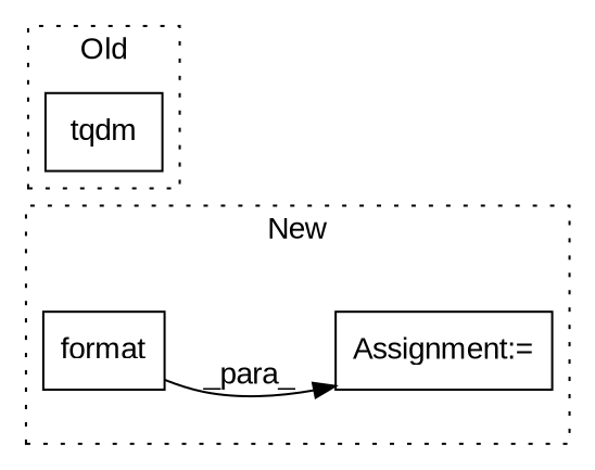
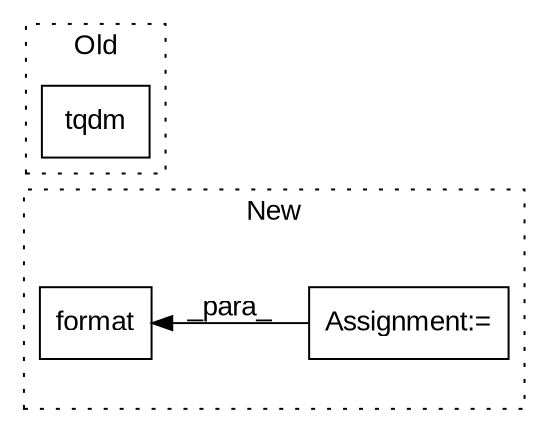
  digraph {
    rankdir=LR
    fontname="Liberation Sans"
    node [a=32 shape=box fontname="Liberation Sans"]
    n1 [l="7,1" label=format s="2853,2912"]
    n2 [a=7 l=12 label="Assignment:=" s=2674]
    n3 [l="5,1" label=tqdm s="1826,1848"]
    subgraph cluster_1 {
      label=New
      style=dotted
      n1
      n2
    }
    subgraph cluster_2 {
      label=Old
      style=dotted
      n3
    }
-   n1 -> n2 [label=_para_ fontname="Liberation Sans"]
+   n2 -> n1 [label=_para_ fontname="Liberation Sans"]
  }
